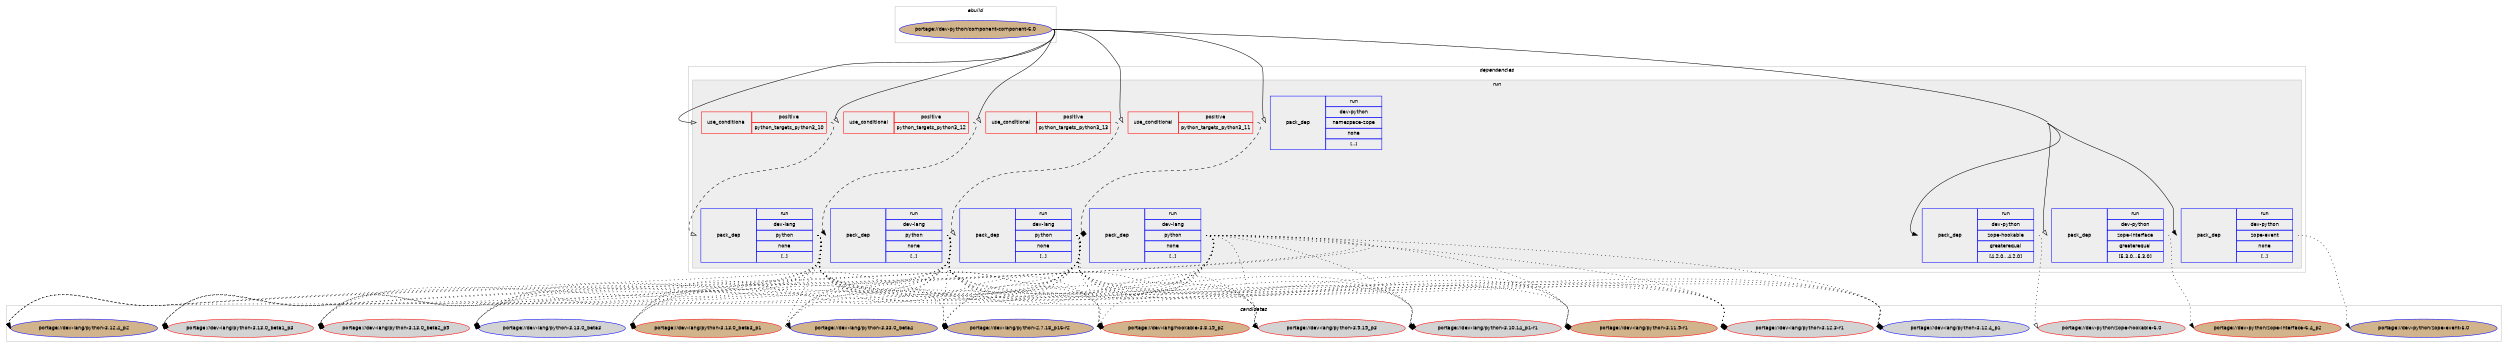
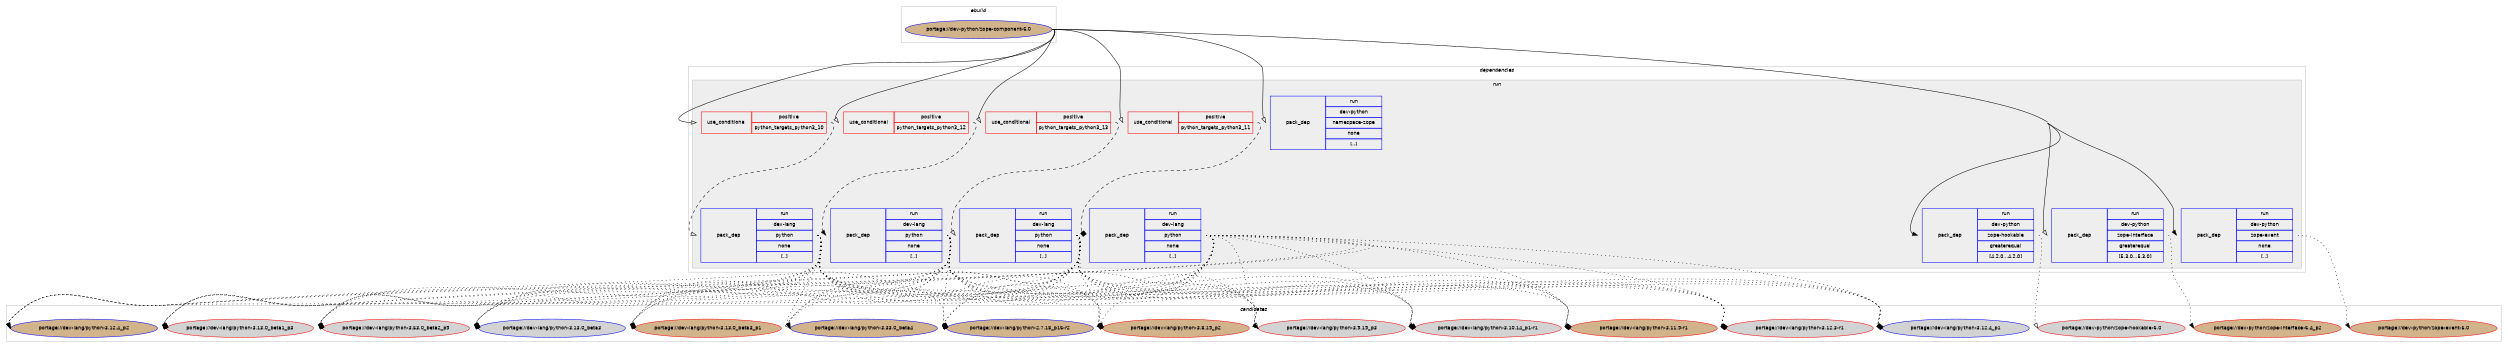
  digraph {
    compound=true
    concentrate=true
    fontname=Helvetica
    fontsize=10
    newrank=true
    rankdir=TB
    ranksep=1.5
    node [color=blue fontname=Helvetica fontsize=10 style=filled]
    edge [arrowhead=normal headport=w style=dotted tailport=e weight=100]
-   n1 [fillcolor=tan label="portage://dev-python/component-component-6.0" width=4]
+   n1 [fillcolor=tan label="portage://dev-python/zope-component-6.0" width=4]
    n2 [label=<<TABLE BORDER="0" CELLBORDER="1" CELLSPACING="0" CELLPADDING="4" WIDTH="220"><TR><TD ROWSPAN="6" CELLPADDING="30">pack_dep</TD></TR><TR><TD WIDTH="110">run</TD></TR><TR><TD>dev-lang</TD></TR><TR><TD>python</TD></TR><TR><TD>none</TD></TR><TR><TD>[,,]</TD></TR></TABLE>> shape=none style=""]
    n3 [color=red label=<<TABLE BORDER="0" CELLBORDER="1" CELLSPACING="0" CELLPADDING="4"><TR><TD ROWSPAN="3" CELLPADDING="10">use_conditional</TD></TR><TR><TD>positive</TD></TR><TR><TD>python_targets_python3_10</TD></TR></TABLE>> shape=none style=""]
    n4 [label=<<TABLE BORDER="0" CELLBORDER="1" CELLSPACING="0" CELLPADDING="4" WIDTH="220"><TR><TD ROWSPAN="6" CELLPADDING="30">pack_dep</TD></TR><TR><TD WIDTH="110">run</TD></TR><TR><TD>dev-lang</TD></TR><TR><TD>python</TD></TR><TR><TD>none</TD></TR><TR><TD>[,,]</TD></TR></TABLE>> shape=none style=""]
    n5 [color=red label=<<TABLE BORDER="0" CELLBORDER="1" CELLSPACING="0" CELLPADDING="4"><TR><TD ROWSPAN="3" CELLPADDING="10">use_conditional</TD></TR><TR><TD>positive</TD></TR><TR><TD>python_targets_python3_11</TD></TR></TABLE>> shape=none style=""]
    n6 [label=<<TABLE BORDER="0" CELLBORDER="1" CELLSPACING="0" CELLPADDING="4" WIDTH="220"><TR><TD ROWSPAN="6" CELLPADDING="30">pack_dep</TD></TR><TR><TD WIDTH="110">run</TD></TR><TR><TD>dev-lang</TD></TR><TR><TD>python</TD></TR><TR><TD>none</TD></TR><TR><TD>[,,]</TD></TR></TABLE>> shape=none style=""]
    n7 [color=red label=<<TABLE BORDER="0" CELLBORDER="1" CELLSPACING="0" CELLPADDING="4"><TR><TD ROWSPAN="3" CELLPADDING="10">use_conditional</TD></TR><TR><TD>positive</TD></TR><TR><TD>python_targets_python3_12</TD></TR></TABLE>> shape=none style=""]
    n8 [label=<<TABLE BORDER="0" CELLBORDER="1" CELLSPACING="0" CELLPADDING="4" WIDTH="220"><TR><TD ROWSPAN="6" CELLPADDING="30">pack_dep</TD></TR><TR><TD WIDTH="110">run</TD></TR><TR><TD>dev-lang</TD></TR><TR><TD>python</TD></TR><TR><TD>none</TD></TR><TR><TD>[,,]</TD></TR></TABLE>> shape=none style=""]
    n9 [color=red label=<<TABLE BORDER="0" CELLBORDER="1" CELLSPACING="0" CELLPADDING="4"><TR><TD ROWSPAN="3" CELLPADDING="10">use_conditional</TD></TR><TR><TD>positive</TD></TR><TR><TD>python_targets_python3_13</TD></TR></TABLE>> shape=none style=""]
    n10 [label=<<TABLE BORDER="0" CELLBORDER="1" CELLSPACING="0" CELLPADDING="4" WIDTH="220"><TR><TD ROWSPAN="6" CELLPADDING="30">pack_dep</TD></TR><TR><TD WIDTH="110">run</TD></TR><TR><TD>dev-python</TD></TR><TR><TD>zope-event</TD></TR><TR><TD>none</TD></TR><TR><TD>[,,]</TD></TR></TABLE>> shape=none style=""]
    n11 [label=<<TABLE BORDER="0" CELLBORDER="1" CELLSPACING="0" CELLPADDING="4" WIDTH="220"><TR><TD ROWSPAN="6" CELLPADDING="30">pack_dep</TD></TR><TR><TD WIDTH="110">run</TD></TR><TR><TD>dev-python</TD></TR><TR><TD>zope-hookable</TD></TR><TR><TD>greaterequal</TD></TR><TR><TD>[4.2.0,,,4.2.0]</TD></TR></TABLE>> shape=none style=""]
    n12 [label=<<TABLE BORDER="0" CELLBORDER="1" CELLSPACING="0" CELLPADDING="4" WIDTH="220"><TR><TD ROWSPAN="6" CELLPADDING="30">pack_dep</TD></TR><TR><TD WIDTH="110">run</TD></TR><TR><TD>dev-python</TD></TR><TR><TD>zope-interface</TD></TR><TR><TD>greaterequal</TD></TR><TR><TD>[5.3.0,,,5.3.0]</TD></TR></TABLE>> shape=none style=""]
    n13 [label=<<TABLE BORDER="0" CELLBORDER="1" CELLSPACING="0" CELLPADDING="4" WIDTH="220"><TR><TD ROWSPAN="6" CELLPADDING="30">pack_dep</TD></TR><TR><TD WIDTH="110">run</TD></TR><TR><TD>dev-python</TD></TR><TR><TD>namespace-zope</TD></TR><TR><TD>none</TD></TR><TR><TD>[,,]</TD></TR></TABLE>> shape=none style=""]
    n14 [fillcolor=tan label="portage://dev-lang/python-3.33.0_beta4" width=4]
    n15 [color=red fillcolor=tan label="portage://dev-lang/python-3.13.0_beta3_p1" width=4]
    n16 [fillcolor=lightgrey label="portage://dev-lang/python-3.13.0_beta3" width=4]
-   n17 [color=red fillcolor=lightgrey label="portage://dev-lang/python-3.13.0_beta2_p9" width=4]
+   n17 [color=red fillcolor=lightgrey label="portage://dev-lang/python-3.53.0_beta2_p9" width=4]
    n18 [color=red fillcolor=lightgrey label="portage://dev-lang/python-3.13.0_beta1_p3" width=4]
    n19 [fillcolor=tan label="portage://dev-lang/python-3.12.4_p2" width=4]
    n20 [fillcolor=lightgrey label="portage://dev-lang/python-3.12.4_p1" width=4]
    n21 [color=red fillcolor=lightgrey label="portage://dev-lang/python-3.12.3-r1" width=4]
    n22 [color=red fillcolor=tan label="portage://dev-lang/python-3.11.9-r1" width=4]
    n23 [color=red fillcolor=lightgrey label="portage://dev-lang/python-3.10.14_p1-r1" width=4]
    n24 [color=red fillcolor=lightgrey label="portage://dev-lang/python-3.9.19_p3" width=4]
-   n25 [color=red fillcolor=tan label="portage://dev-lang/hookable-3.8.19_p2" width=4]
+   n25 [color=red fillcolor=tan label="portage://dev-lang/python-3.8.19_p2" width=4]
    n26 [fillcolor=tan label="portage://dev-lang/python-2.7.18_p16-r2" width=4]
-   n27 [fillcolor=tan label="portage://dev-python/zope-event-5.0" width=4]
+   n27 [color=red fillcolor=tan label="portage://dev-python/zope-event-5.0" width=4]
    n28 [color=red fillcolor=lightgrey label="portage://dev-python/zope-hookable-6.0" width=4]
    n29 [color=red fillcolor=tan label="portage://dev-python/zope-interface-6.4_p2" width=4]
    subgraph cluster_1 {
      color=gray
      label=<<i>ebuild</i>>
      n1
    }
    subgraph cluster_2 {
      color=gray
      label=<<i>dependencies</i>>
      subgraph cluster_3 {
        color=gray
        fillcolor="#eeeeee"
        label=<<i>compile</i>>
        style=filled
      }
      subgraph cluster_4 {
        color=gray
        fillcolor="#eeeeee"
        label=<<i>compile and run</i>>
        style=filled
      }
      subgraph cluster_5 {
        color=gray
        fillcolor="#eeeeee"
        label=<<i>run</i>>
        style=filled
        subgraph sub_6 {
          color=gray
          fillcolor="#eeeeee"
          label=<<i>run</i>>
          style=filled
          n3
          subgraph sub_7 {
            color=gray
            fillcolor="#eeeeee"
            label=<<i>run</i>>
            style=filled
            n2
          }
        }
        subgraph sub_8 {
          color=gray
          fillcolor="#eeeeee"
          label=<<i>run</i>>
          style=filled
          n5
          subgraph sub_9 {
            color=gray
            fillcolor="#eeeeee"
            label=<<i>run</i>>
            style=filled
            n4
          }
        }
        subgraph sub_10 {
          color=gray
          fillcolor="#eeeeee"
          label=<<i>run</i>>
          style=filled
          n7
          subgraph sub_11 {
            color=gray
            fillcolor="#eeeeee"
            label=<<i>run</i>>
            style=filled
            n6
          }
        }
        subgraph sub_12 {
          color=gray
          fillcolor="#eeeeee"
          label=<<i>run</i>>
          style=filled
          n9
          subgraph sub_13 {
            color=gray
            fillcolor="#eeeeee"
            label=<<i>run</i>>
            style=filled
            n8
          }
        }
        subgraph sub_14 {
          color=gray
          fillcolor="#eeeeee"
          label=<<i>run</i>>
          style=filled
          n10
        }
        subgraph sub_15 {
          color=gray
          fillcolor="#eeeeee"
          label=<<i>run</i>>
          style=filled
          n11
        }
        subgraph sub_16 {
          color=gray
          fillcolor="#eeeeee"
          label=<<i>run</i>>
          style=filled
          n12
        }
        subgraph sub_17 {
          color=gray
          fillcolor="#eeeeee"
          label=<<i>run</i>>
          style=filled
          n13
        }
      }
    }
    subgraph cluster_18 {
      color=gray
      label=<<i>candidates</i>>
      rank=same
      subgraph sub_19 {
        color=black
        label=<<i>candidates</i>>
        nodesep=1
        rank=same
        n14
        n15
        n16
        n17
        n18
        n19
        n20
        n21
        n22
        n23
        n24
        n25
        n26
      }
      subgraph sub_20 {
        color=black
        label=<<i>candidates</i>>
        nodesep=1
        rank=same
        n14
        n15
        n16
        n17
        n18
        n19
        n20
        n21
        n22
        n23
        n24
        n25
        n26
      }
      subgraph sub_21 {
        color=black
        label=<<i>candidates</i>>
        nodesep=1
        rank=same
        n14
        n15
        n16
        n17
        n18
        n19
        n20
        n21
        n22
        n23
        n24
        n25
        n26
      }
      subgraph sub_22 {
        color=black
        label=<<i>candidates</i>>
        nodesep=1
        rank=same
        n14
        n15
        n16
        n17
        n18
        n19
        n20
        n21
        n22
        n23
        n24
        n25
        n26
      }
      subgraph sub_23 {
        color=black
        label=<<i>candidates</i>>
        nodesep=1
        rank=same
        n27
      }
      subgraph sub_24 {
        color=black
        label=<<i>candidates</i>>
        nodesep=1
        rank=same
        n28
      }
      subgraph sub_25 {
        color=black
        label=<<i>candidates</i>>
        nodesep=1
        rank=same
        n29
      }
      subgraph sub_26 {
        color=black
        label=<<i>candidates</i>>
        nodesep=1
        rank=same
      }
    }
    n1 -> n3 [arrowhead=onormal style=solid weight=20]
    n1 -> n5 [arrowhead=onormal style=solid weight=20]
    n1 -> n7 [arrowhead=onormal style=solid weight=20]
    n1 -> n9 [arrowhead=onormal style=solid weight=20]
    n1 -> n10 [style=solid weight=20]
    n1 -> n11 [style=solid weight=20]
    n1 -> n12 [arrowhead=onormal style=solid weight=20]
    n1 -> n13 [arrowhead=onormal style=solid weight=20]
    n2 -> n14 [arrowhead=onormal]
    n2 -> n15 [arrowhead=onormal]
    n2 -> n16 [arrowhead=onormal]
    n2 -> n17
    n2 -> n18 [arrowhead=box]
    n2 -> n19 [arrowhead=onormal]
    n2 -> n20 [arrowhead=onormal]
    n2 -> n21 [arrowhead=box]
    n2 -> n22 [arrowhead=box]
    n2 -> n23 [arrowhead=onormal]
    n2 -> n24
    n2 -> n25
    n2 -> n26 [arrowhead=box]
    n3 -> n2 [arrowhead=onormal style=dashed weight=20]
    n4 -> n14
    n4 -> n15
    n4 -> n16 [arrowhead=box]
    n4 -> n17 [arrowhead=box]
    n4 -> n18 [arrowhead=box]
    n4 -> n19
    n4 -> n20 [arrowhead=onormal]
    n4 -> n21 [arrowhead=box]
    n4 -> n22 [arrowhead=box]
    n4 -> n23 [arrowhead=box]
    n4 -> n24 [arrowhead=onormal]
    n4 -> n25
    n4 -> n26
    n5 -> n4 [arrowhead=box style=dashed weight=20]
    n6 -> n14
    n6 -> n15 [arrowhead=box]
    n6 -> n16 [arrowhead=box]
    n6 -> n17
    n6 -> n18
    n6 -> n19
    n6 -> n20 [arrowhead=box]
    n6 -> n21
    n6 -> n22 [arrowhead=onormal]
    n6 -> n23 [arrowhead=box]
    n6 -> n24
    n6 -> n25
    n6 -> n26 [arrowhead=box]
    n7 -> n6 [style=dashed weight=20]
    n8 -> n14
    n8 -> n15 [arrowhead=onormal]
    n8 -> n16
    n8 -> n17 [arrowhead=box]
    n8 -> n18 [arrowhead=box]
    n8 -> n19
    n8 -> n20
    n8 -> n21
    n8 -> n22 [arrowhead=onormal]
    n8 -> n23
    n8 -> n24 [arrowhead=onormal]
    n8 -> n25 [arrowhead=box]
    n8 -> n26 [arrowhead=box]
    n9 -> n8 [arrowhead=onormal style=dashed weight=20]
    n10 -> n27
    n11 -> n28 [arrowhead=onormal]
    n12 -> n29
  }
